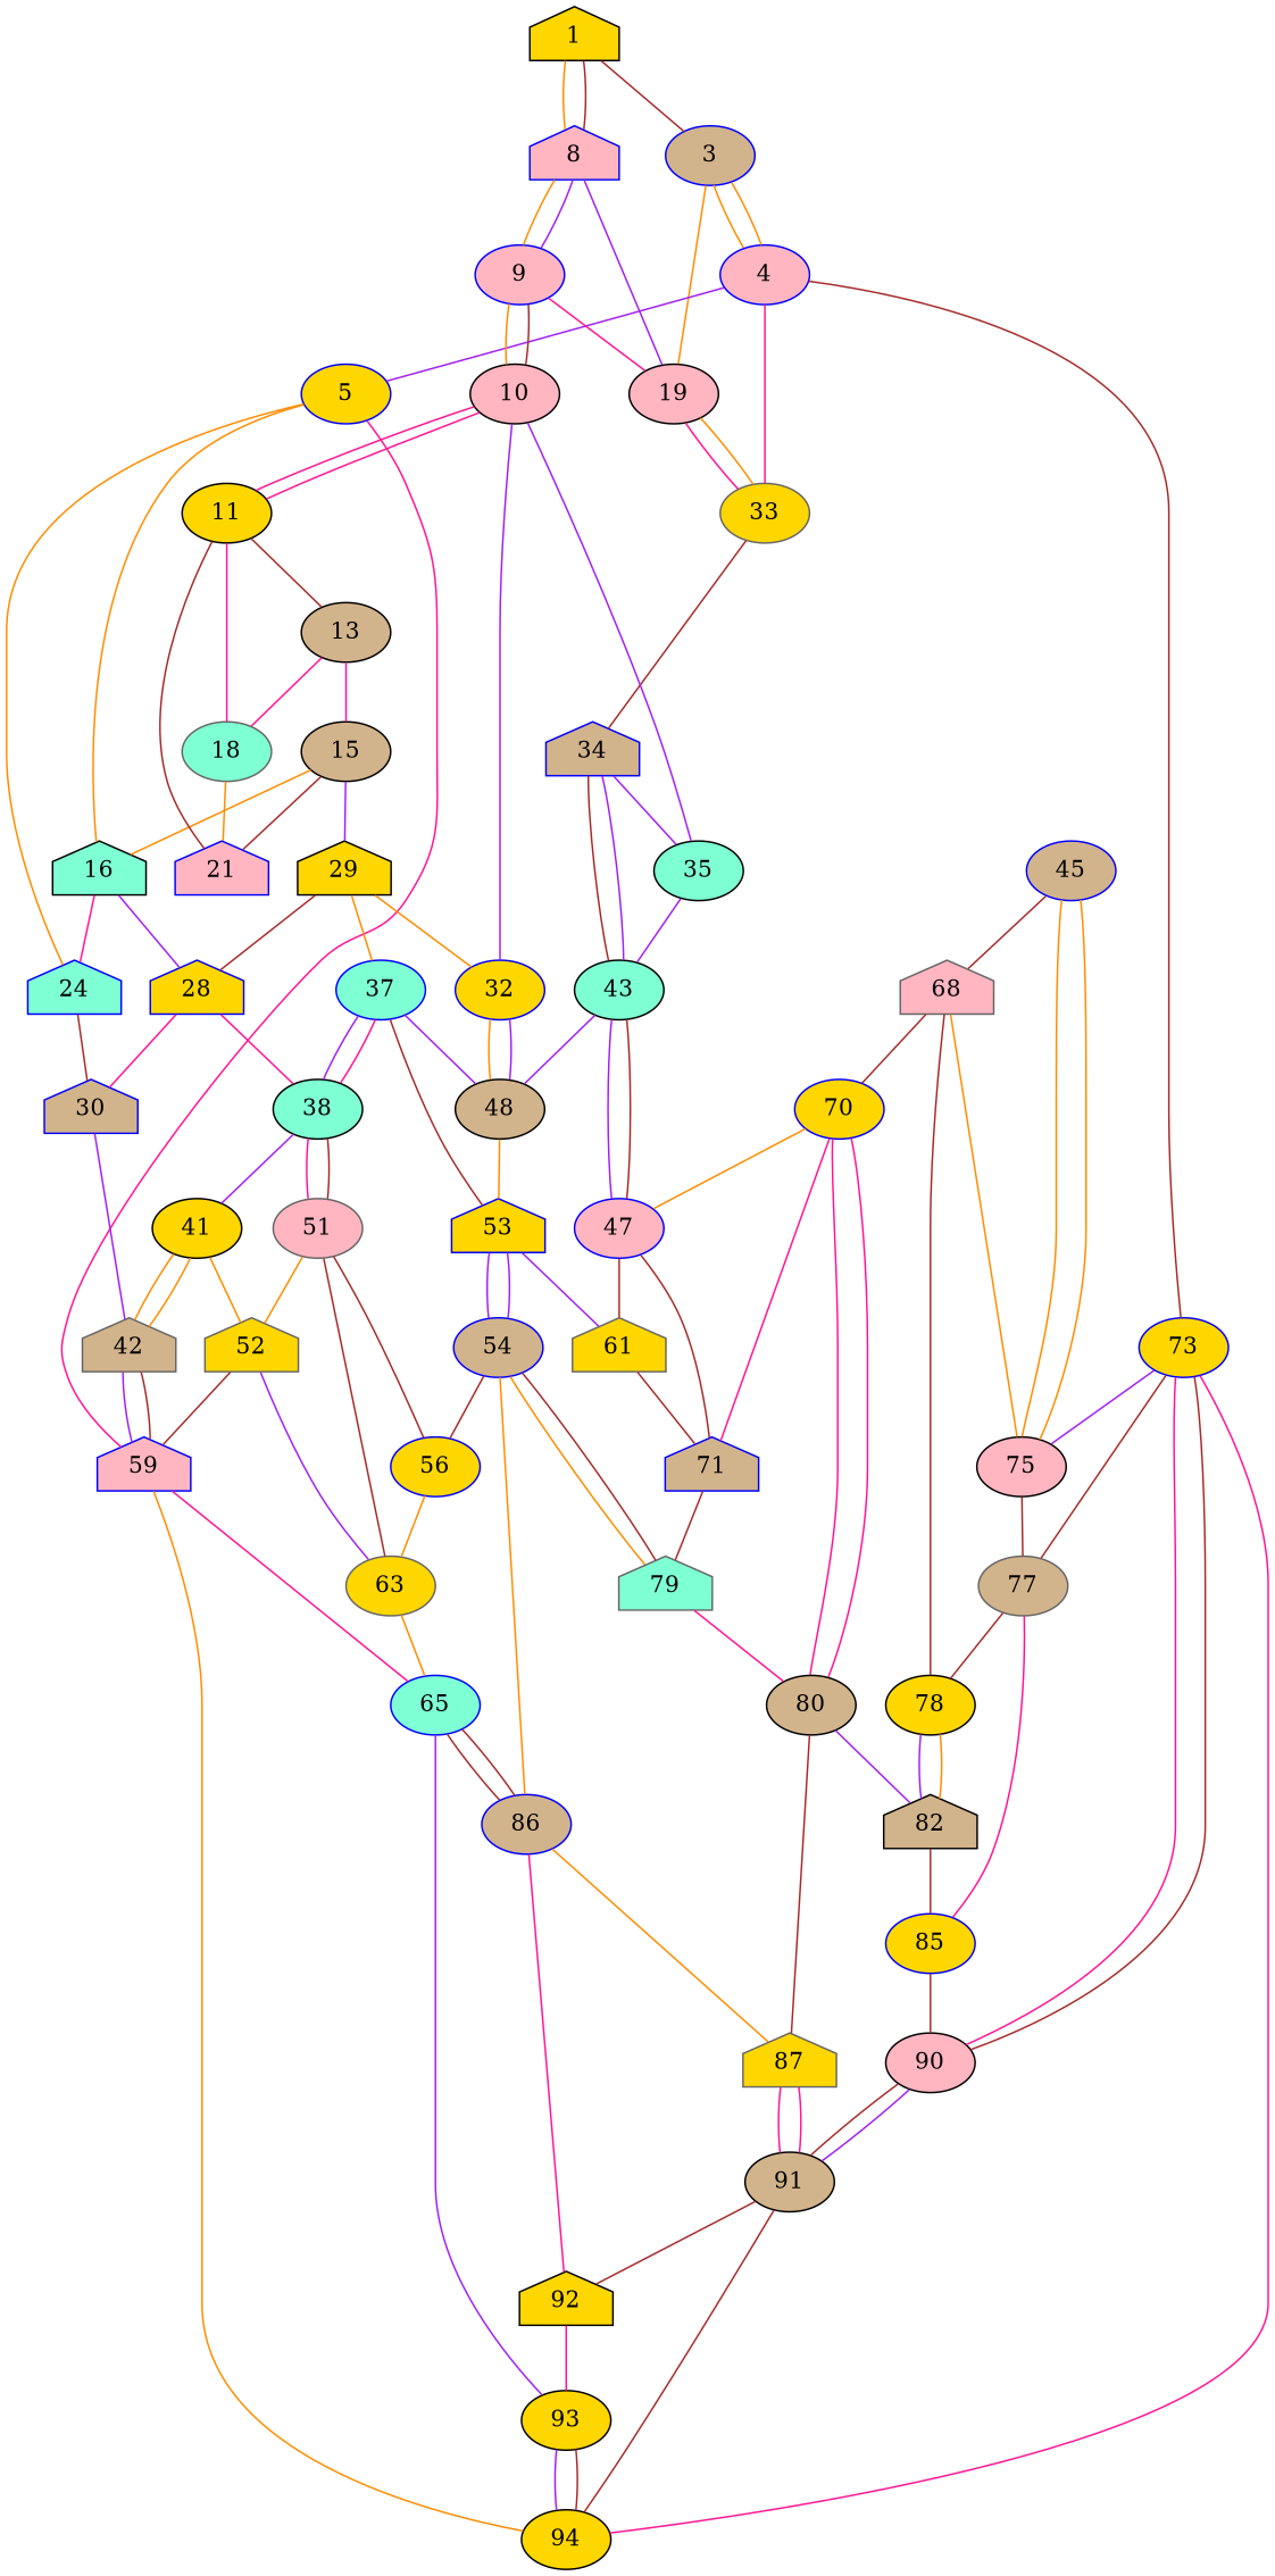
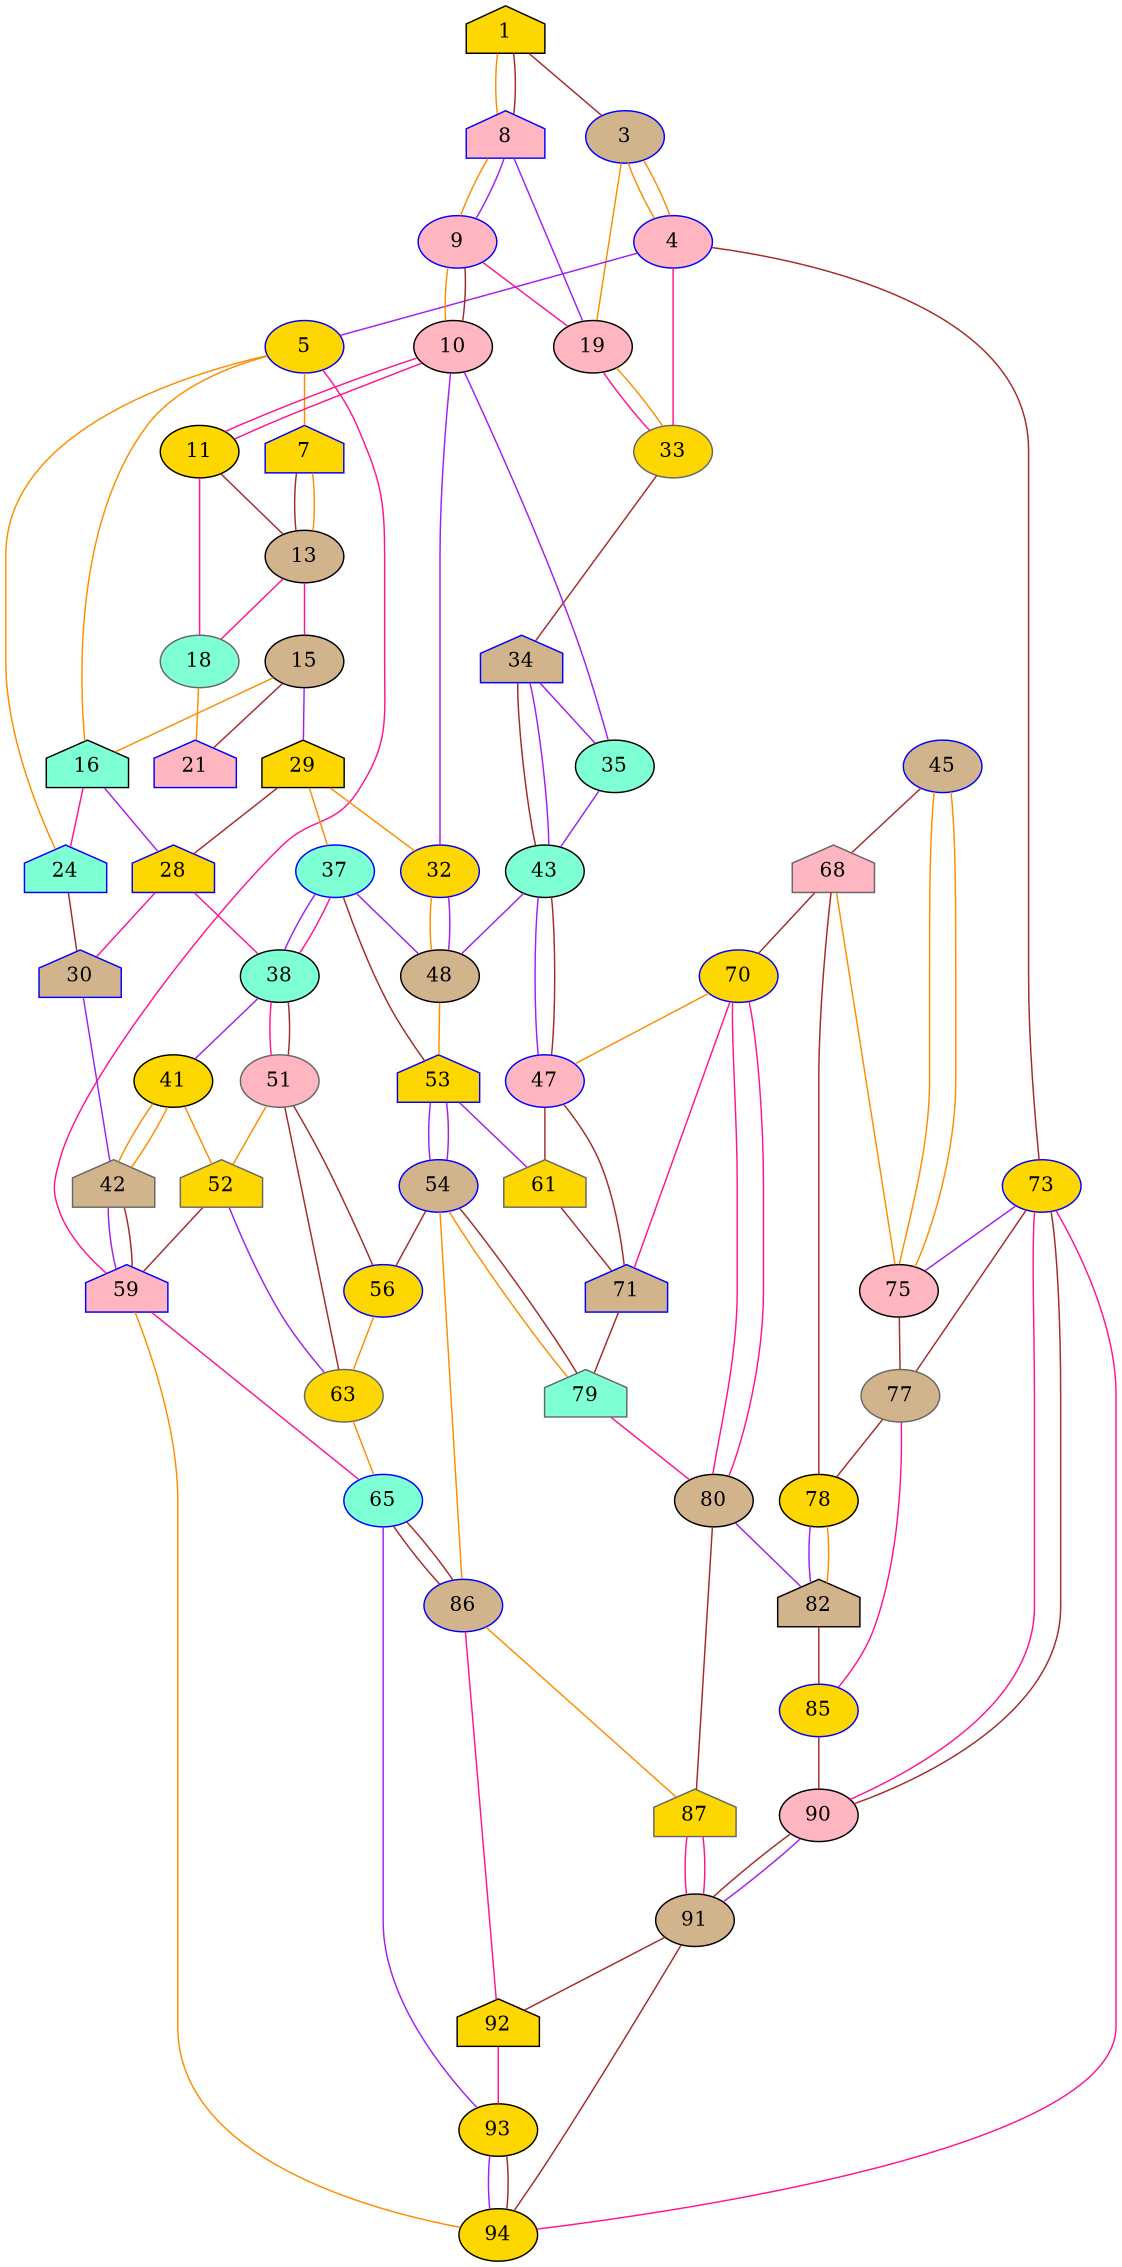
  graph {
    node [color=blue fillcolor=gold shape=ellipse style=filled]
    edge [color=brown]
    1 [color=black shape=house super="+2"]
    3 [fillcolor=tan]
    8 [fillcolor=lightpink shape=house super="+17"]
    4 [fillcolor=lightpink]
    19 [color=black fillcolor=lightpink super="+20"]
    9 [fillcolor=lightpink]
    5 [super="+6"]
    33 [color=gray40 super="+36"]
    73 [super="+74"]
+   7 [shape=house]
    16 [color=black fillcolor=aquamarine shape=house super="+23"]
    24 [fillcolor=aquamarine shape=house super="+25"]
    59 [fillcolor=lightpink shape=house super="+67"]
    34 [fillcolor=tan shape=house]
    75 [color=black fillcolor=lightpink super="+76"]
    94 [color=black]
    77 [color=gray40 fillcolor=tan super="+84"]
    90 [color=black fillcolor=lightpink]
    13 [color=black fillcolor=tan super="+14"]
    28 [shape=house super="+29"]
    30 [fillcolor=tan shape=house super="+40"]
    65 [fillcolor=aquamarine super="+66"]
    18 [color=gray40 fillcolor=aquamarine]
    15 [color=black fillcolor=tan super="+22"]
    10 [color=black fillcolor=lightpink super="+31"]
    11 [color=black super="+12"]
    32
    35 [color=black fillcolor=aquamarine]
    21 [fillcolor=lightpink shape=house]
    48 [color=black fillcolor=tan super="+49"]
    43 [color=black fillcolor=aquamarine super="+44"]
    n32 [color=black label=29 shape=house super="+27"]
    37 [fillcolor=aquamarine super="+50"]
    38 [color=black fillcolor=aquamarine super="+39"]
    42 [color=gray40 fillcolor=tan shape=house]
    53 [shape=house super="+62"]
    41 [color=black]
    51 [color=gray40 fillcolor=lightpink super="+57"]
    45 [fillcolor=tan super="+46"]
    68 [color=gray40 fillcolor=lightpink shape=house super="+69"]
    47 [fillcolor=lightpink super="+60"]
    61 [color=gray40 shape=house]
    54 [fillcolor=tan super="+55"]
    52 [color=gray40 shape=house super="+58"]
    56
    63 [color=gray40 super="+64"]
    71 [fillcolor=tan shape=house super="+72"]
    70
    78 [color=black]
    79 [color=gray40 fillcolor=aquamarine shape=house]
    86 [fillcolor=tan super="+88"]
    80 [color=black fillcolor=tan super="+81"]
    87 [color=gray40 shape=house]
    92 [color=black shape=house]
    93 [color=black]
    82 [color=black fillcolor=tan shape=house super="+83"]
    85 [super="+89"]
    91 [color=black fillcolor=tan super="+95"]
    1 -- 3
    1 -- 8 [color=darkorange weight=2]
    1 -- 8
    3 -- 4 [color=darkorange]
    3 -- 4 [color=darkorange]
    3 -- 19 [color=darkorange]
    8 -- 19 [color=purple]
    8 -- 9 [color=darkorange]
    8 -- 9 [color=purple]
    4 -- 5 [color=purple]
    4 -- 33 [color=deeppink]
    4 -- 73
    19 -- 33 [color=deeppink]
    19 -- 33 [color=darkorange]
    9 -- 19 [color=deeppink]
    9 -- 10 [color=darkorange]
    9 -- 10
+   5 -- 7 [color=darkorange]
    5 -- 16 [color=darkorange]
    5 -- 24 [color=darkorange]
    5 -- 59 [color=deeppink]
    33 -- 34
    73 -- 75 [color=purple]
    73 -- 94 [color=deeppink]
    73 -- 77
    73 -- 90 [color=deeppink]
    73 -- 90
+   7 -- 13
+   7 -- 13 [color=darkorange]
    16 -- 24 [color=deeppink]
    16 -- 28 [color=purple]
    24 -- 30 [weight=2]
    59 -- 94 [color=darkorange]
    59 -- 65 [color=deeppink]
    34 -- 35 [color=purple]
    34 -- 43
    34 -- 43 [color=purple]
    75 -- 77
    77 -- 78
    77 -- 85 [color=deeppink]
    90 -- 91
    90 -- 91 [color=purple]
    13 -- 18 [color=deeppink]
    13 -- 15 [color=deeppink]
    28 -- 30 [color=deeppink]
    28 -- 38 [color=deeppink]
    30 -- 42 [color=purple]
    65 -- 86
    65 -- 86
    65 -- 93 [color=purple]
    18 -- 21 [color=darkorange]
    15 -- 16 [color=darkorange]
    15 -- 21
    15 -- n32 [color=purple]
    10 -- 11 [color=deeppink]
    10 -- 11 [color=deeppink]
    10 -- 32 [color=purple]
    10 -- 35 [color=purple]
    11 -- 13
    11 -- 18 [color=deeppink]
-   11 -- 21
    32 -- 48 [color=darkorange]
    32 -- 48 [color=purple]
    35 -- 43 [color=purple]
    48 -- 53 [color=darkorange]
    43 -- 48 [color=purple]
    43 -- 47 [color=purple]
    43 -- 47
    n32 -- 28
    n32 -- 32 [color=darkorange]
    n32 -- 37 [color=darkorange]
    37 -- 48 [color=purple]
    37 -- 38 [color=purple]
    37 -- 38 [color=deeppink]
    37 -- 53
    38 -- 41 [color=purple]
    38 -- 51 [color=deeppink]
    38 -- 51
    42 -- 59 [color=purple]
    42 -- 59
    53 -- 61 [color=purple]
    53 -- 54 [color=purple]
    53 -- 54 [color=purple]
    41 -- 42 [color=darkorange]
    41 -- 42 [color=darkorange]
    41 -- 52 [color=darkorange]
    51 -- 52 [color=darkorange]
    51 -- 56
    51 -- 63
    45 -- 75 [color=darkorange]
    45 -- 75 [color=darkorange]
    45 -- 68
    68 -- 75 [color=darkorange]
    68 -- 70
    68 -- 78
    47 -- 61
    47 -- 71
    61 -- 71
    54 -- 56
    54 -- 79 [color=darkorange]
    54 -- 79
    54 -- 86 [color=darkorange]
    52 -- 59
    52 -- 63 [color=purple]
    56 -- 63 [color=darkorange]
    63 -- 65 [color=darkorange]
    71 -- 79
    70 -- 47 [color=darkorange]
    70 -- 71 [color=deeppink]
    70 -- 80 [color=deeppink]
    70 -- 80 [color=deeppink]
    78 -- 82 [color=purple]
    78 -- 82 [color=darkorange]
    79 -- 80 [color=deeppink]
    86 -- 87 [color=darkorange]
    86 -- 92 [color=deeppink]
    80 -- 87
    80 -- 82 [color=purple]
    87 -- 91 [color=deeppink]
    87 -- 91 [color=deeppink]
    92 -- 93 [color=deeppink]
    93 -- 94 [color=purple]
    93 -- 94
    82 -- 85 [weight=2]
    85 -- 90
    91 -- 94
    91 -- 92
  }
